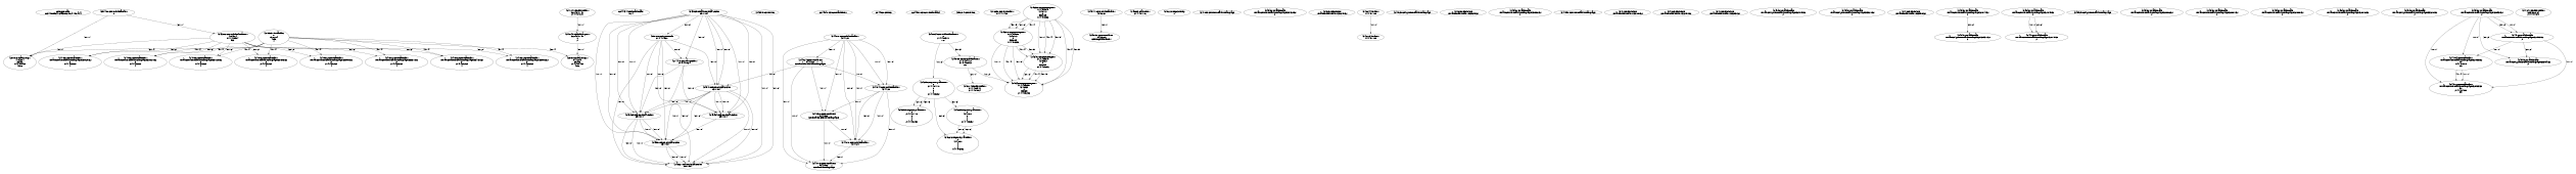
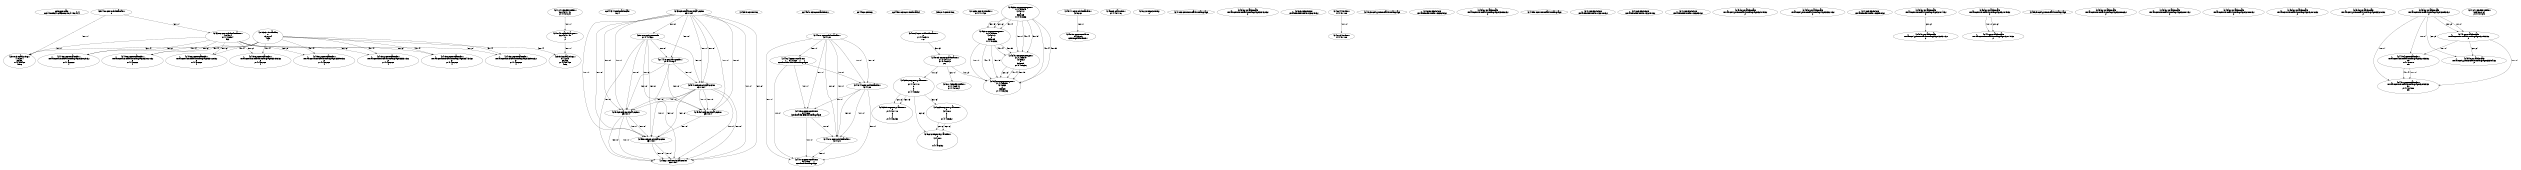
  digraph {
    n1 [label="6850628.main\n0034150e96a164f5308c1d6477961a7a"]
    n2 [label="4254480.GetModuleHandleW\n0"]
    n3 [label="4243306.GetModuleFileNameW\n4194304\n2147408904\n522"]
    n4 [label="4250073.LoadStringW\n4194304\n65485\n2147409468\n4096"]
    n5 [label="4247567.GetLocaleInfoW\nretval_GetUserDefaultUILanguage_33029_32\n3\n2147408268\n4"]
    n6 [label="4247567.GetLocaleInfoW\nretval_GetUserDefaultUILanguage_33027_32\n3\n2147408268\n4"]
    n7 [label="4247567.GetLocaleInfoW\nretval_GetUserDefaultUILanguage_33028_32\n3\n2147408268\n4"]
    n8 [label="4247567.GetLocaleInfoW\nretval_GetUserDefaultUILanguage_33035_32\n3\n2147408268\n4"]
    n9 [label="4247567.GetLocaleInfoW\nretval_GetUserDefaultUILanguage_33590_32\n3\n2147408268\n4"]
    n10 [label="4247567.GetLocaleInfoW\nretval_GetUserDefaultUILanguage_33331_32\n3\n2147408268\n4"]
    n11 [label="4247567.GetLocaleInfoW\nretval_GetUserDefaultUILanguage_33413_32\n3\n2147408268\n4"]
    n12 [label="4247567.GetLocaleInfoW\nretval_GetUserDefaultUILanguage_33906_32\n3\n2147408268\n4"]
    n13 [label="6844434.SetThreadLocale\n1024"]
    n14 [label="4243965.InitializeCriticalSection\n6917004"]
    n15 [label="4250188.GetSystemInfo\n2147417660"]
    n16 [label="4214413.GetStartupInfoW\n2147417624"]
    n17 [label="4245418.EnterCriticalSection\n6917004"]
    n18 [label="4245469.LeaveCriticalSection\n6917004"]
    n19 [label="4245454.LeaveCriticalSection\n6917004"]
    n20 [label="4245580.EnterCriticalSection\n6917004"]
    n21 [label="4245621.LeaveCriticalSection\n6917004"]
    n22 [label="4243979.GetVersion\n"]
    n23 [label="4244018.GetModuleHandleW\n4244120"]
    n24 [label="4244024.GetProcAddress\n9441320\nGetThreadPreferredUILanguages"]
    n25 [label="4244044.GetModuleHandleW\n4244120"]
    n26 [label="4244050.GetProcAddress\n9441320\nSetThreadPreferredUILanguages"]
    n27 [label="4244070.GetModuleHandleW\n4244120"]
    n28 [label="4244076.GetProcAddress\n9441320\nGetThreadUILanguage"]
    n29 [label="6844540.GetCommandLineW\n"]
    n30 [label="6844560.GetACP\n"]
    n31 [label="6844580.GetCurrentThreadId\n"]
    n32 [label="4250204.GetVersion\n"]
    n33 [label="4276690.GetVersionExW\n2147417420"]
    n34 [label="4248064.GetModuleFileNameW\n0\n2147408370\n761"]
    n35 [label="4245785.GetLongPathNameW\n2147407710\n2147406542\n261"]
    n36 [label="4246432.RegOpenKeyExW\n2147483650\n4246832\n0\n983065\n2147408236"]
    n37 [label="4246014.FindFirstFileW\n2147406542\n2147407064"]
    n38 [label="4246556.RegQueryValueExW\n0\n2147407710\n0\n0\n0\n2147408232"]
    n39 [label="4215383.VirtualAlloc\n0\n1310704\n4096\n4"]
    n40 [label="4250573.LoadStringW\n9441340\n65485\n2147409468\n4096"]
    n41 [label="4246338.RegOpenKeyExW\n2147483649\n4246772\n0\n983065\n2147408236"]
    n42 [label="4246372.RegOpenKeyExW\n2147483650\n4246772\n0\n983065\n2147408236"]
    n43 [label="4246402.RegOpenKeyExW\n2147483649\n4246832\n0\n983065\n2147408236"]
    n44 [label="4245741.GetModuleHandleW\n4246160"]
    n45 [label="4245758.GetProcAddress\n9441320\nGetLongPathNameW"]
    n46 [label="4246599.RegQueryValueExW\n0\n2147407710\n0\n0\n0\n2147408232"]
    n47 [label="4246635.RegQueryValueExW\n0\n4247000\n0\n0\n0\n2147408232"]
    n48 [label="4246676.RegQueryValueExW\n0\n4247000\n0\n0\n0\n2147408232"]
    n49 [label="4245683.CharNextW\n2147407716"]
    n50 [label="4246722.RegCloseKey\n0"]
    n51 [label="4247883.GetUserDefaultUILanguage\n"]
    n52 [label="4245487.IsValidLocale\nretval_GetUserDefaultUILanguage_33732_32\n2"]
    n53 [label="4246032.FindClose\nretval_FindFirstFileW_33679_32"]
    n54 [label="4246044.lstrlenW\n2147407108"]
    n55 [label="4246113.lstrlenW\n2147407108"]
    n56 [label="4247923.GetSystemDefaultUILanguage\n"]
    n57 [label="4246032.FindClose\nretval_FindFirstFileW_33525_32"]
    n58 [label="4245487.IsValidLocale\nretval_GetUserDefaultUILanguage_33836_32\n2"]
    n59 [label="4247558.GetUserDefaultUILanguage\n"]
    n60 [label="4247247.FindFirstFileW\n3224341740\n2147407640"]
    n61 [label="4248145.LoadLibraryExW\n3224341740\n0\n2"]
    n62 [label="4247263.FindClose\nretval_FindFirstFileW_33188_32"]
    n63 [label="4247263.FindClose\nretval_FindFirstFileW_33291_32"]
    n64 [label="4247263.FindClose\nretval_FindFirstFileW_33293_32"]
    n65 [label="4245487.IsValidLocale\nretval_GetSystemDefaultUILanguage_32915_32\n2"]
    n66 [label="4245487.IsValidLocale\nretval_GetSystemDefaultUILanguage_33321_32\n2"]
    n67 [label="4247263.FindClose\nretval_FindFirstFileW_33598_32"]
    n68 [label="4245487.IsValidLocale\nretval_GetUserDefaultUILanguage_32874_32\n2"]
    n69 [label="4245487.IsValidLocale\nretval_GetSystemDefaultUILanguage_32937_32\n2"]
    n70 [label="4245487.IsValidLocale\nretval_GetUserDefaultUILanguage_32875_32\n2"]
    n71 [label="4244766.IsValidLocale\nretval_GetUserDefaultUILanguage_32875_32\n2"]
    n72 [label="4245525.GetSystemDefaultUILanguage\n"]
    n73 [label="4245487.IsValidLocale\nretval_GetUserDefaultUILanguage_32886_32\n2"]
    n74 [label="4245487.IsValidLocale\nretval_GetUserDefaultUILanguage_32887_32\n2"]
    n75 [label="4245487.IsValidLocale\nretval_GetUserDefaultUILanguage_32888_32\n2"]
    n76 [label="4245487.IsValidLocale\nretval_GetUserDefaultUILanguage_32876_32\n2"]
    n77 [label="4245487.IsValidLocale\nretval_GetSystemDefaultUILanguage_33320_32\n2"]
    n78 [label="4245487.IsValidLocale\nretval_GetUserDefaultUILanguage_32853_32\n2"]
    n79 [label="4244766.IsValidLocale\nretval_GetUserDefaultUILanguage_32853_32\n2"]
    n80 [label="4244794.GetLocaleInfoW\nretval_GetUserDefaultUILanguage_32853_32\n89\n2147408070\n85"]
    n81 [label="4244811.GetLocaleInfoW\nretval_GetUserDefaultUILanguage_32853_32\n90\n2147407900\n85"]
    n82 [label="4245487.IsValidLocale\nretval_GetSystemDefaultUILanguage_33354_32\n2"]
    n83 [label="4247247.FindFirstFileW\n3254282764\n2147407640"]
    n2 -> n3 [label="(0-->1)"]
    n2 -> n4 [label="(0-->1)"]
    n3 -> n4 [label="(1-->1)"]
    n3 -> n5 [label="(0-->2)"]
    n3 -> n6 [label="(0-->2)"]
    n3 -> n7 [label="(0-->2)"]
    n3 -> n8 [label="(0-->2)"]
    n3 -> n9 [label="(0-->2)"]
    n3 -> n10 [label="(0-->2)"]
    n3 -> n11 [label="(0-->2)"]
    n3 -> n12 [label="(0-->2)"]
    n14 -> n15 [label="(0-->0)"]
    n14 -> n16 [label="(0-->0)"]
    n14 -> n17 [label="(1-->1)"]
    n14 -> n17 [label="(0-->0)"]
    n14 -> n18 [label="(1-->1)"]
    n14 -> n18 [label="(0-->0)"]
    n14 -> n19 [label="(1-->1)"]
    n14 -> n19 [label="(0-->0)"]
    n14 -> n20 [label="(1-->1)"]
    n14 -> n20 [label="(0-->0)"]
    n14 -> n21 [label="(1-->1)"]
    n14 -> n21 [label="(0-->0)"]
    n15 -> n16 [label="(0-->0)"]
    n15 -> n17 [label="(0-->0)"]
    n15 -> n18 [label="(0-->0)"]
    n15 -> n19 [label="(0-->0)"]
    n15 -> n20 [label="(0-->0)"]
    n15 -> n21 [label="(0-->0)"]
-   n24 -> n17 [label="(0-->0)"]
+   n16 -> n17 [label="(0-->0)"]
    n16 -> n18 [label="(0-->0)"]
    n16 -> n19 [label="(0-->0)"]
    n16 -> n21 [label="(0-->0)"]
    n17 -> n18 [label="(1-->1)"]
    n17 -> n18 [label="(0-->0)"]
    n17 -> n19 [label="(1-->1)"]
    n17 -> n19 [label="(0-->0)"]
    n17 -> n20 [label="(1-->1)"]
    n17 -> n20 [label="(0-->0)"]
    n17 -> n21 [label="(1-->1)"]
    n17 -> n21 [label="(0-->0)"]
    n18 -> n20 [label="(1-->1)"]
    n18 -> n20 [label="(0-->0)"]
    n18 -> n21 [label="(1-->1)"]
    n18 -> n21 [label="(0-->0)"]
    n19 -> n20 [label="(0-->0)"]
    n20 -> n21 [label="(1-->1)"]
    n20 -> n21 [label="(0-->0)"]
    n23 -> n24 [label="(0-->1)"]
    n23 -> n25 [label="(1-->1)"]
    n23 -> n25 [label="(0-->0)"]
    n23 -> n26 [label="(0-->1)"]
    n23 -> n27 [label="(1-->1)"]
    n23 -> n27 [label="(0-->0)"]
    n23 -> n28 [label="(0-->1)"]
    n24 -> n25 [label="(1-->0)"]
    n24 -> n26 [label="(1-->1)"]
    n24 -> n28 [label="(1-->1)"]
    n25 -> n26 [label="(0-->1)"]
    n25 -> n27 [label="(1-->1)"]
    n25 -> n27 [label="(0-->0)"]
    n25 -> n28 [label="(0-->1)"]
    n26 -> n27 [label="(1-->0)"]
    n26 -> n28 [label="(1-->1)"]
    n27 -> n28 [label="(0-->1)"]
    n34 -> n35 [label="(3-->3)"]
    n35 -> n36 [label="(1-->2)"]
    n35 -> n37 [label="(2-->1)"]
-   n34 -> n38 [label="(1-->2)"]
+   n35 -> n38 [label="(1-->2)"]
    n38 -> n46 [label="(2-->2)"]
    n38 -> n46 [label="(6-->6)"]
    n38 -> n47 [label="(6-->6)"]
    n38 -> n48 [label="(6-->6)"]
    n39 -> n4 [label="(3-->4)"]
    n39 -> n5 [label="(4-->4)"]
    n39 -> n6 [label="(4-->4)"]
    n39 -> n7 [label="(4-->4)"]
    n39 -> n8 [label="(4-->4)"]
    n39 -> n9 [label="(4-->4)"]
    n39 -> n10 [label="(4-->4)"]
    n39 -> n11 [label="(4-->4)"]
    n39 -> n12 [label="(4-->4)"]
    n39 -> n40 [label="(3-->4)"]
    n41 -> n36 [label="(4-->4)"]
    n41 -> n36 [label="(5-->5)"]
    n41 -> n42 [label="(2-->2)"]
    n41 -> n42 [label="(4-->4)"]
    n41 -> n42 [label="(5-->5)"]
    n41 -> n43 [label="(1-->1)"]
    n41 -> n43 [label="(4-->4)"]
    n41 -> n43 [label="(5-->5)"]
    n42 -> n36 [label="(1-->1)"]
    n42 -> n36 [label="(4-->4)"]
    n42 -> n36 [label="(5-->5)"]
    n42 -> n43 [label="(4-->4)"]
    n42 -> n43 [label="(5-->5)"]
    n43 -> n36 [label="(2-->2)"]
    n43 -> n36 [label="(4-->4)"]
    n43 -> n36 [label="(5-->5)"]
    n44 -> n45 [label="(0-->1)"]
    n47 -> n48 [label="(2-->2)"]
    n47 -> n48 [label="(6-->6)"]
    n54 -> n55 [label="(1-->1)"]
    n60 -> n61 [label="(1-->1)"]
    n61 -> n40 [label="(0-->1)"]
    n68 -> n69 [label="(2-->2)"]
    n70 -> n71 [label="(1-->1)"]
    n70 -> n71 [label="(2-->2)"]
    n78 -> n79 [label="(1-->1)"]
    n78 -> n79 [label="(2-->2)"]
    n78 -> n80 [label="(1-->1)"]
    n78 -> n81 [label="(1-->1)"]
    n78 -> n82 [label="(2-->2)"]
    n79 -> n80 [label="(1-->1)"]
    n79 -> n81 [label="(1-->1)"]
    n79 -> n82 [label="(2-->2)"]
    n80 -> n81 [label="(1-->1)"]
    n80 -> n81 [label="(4-->4)"]
  }
